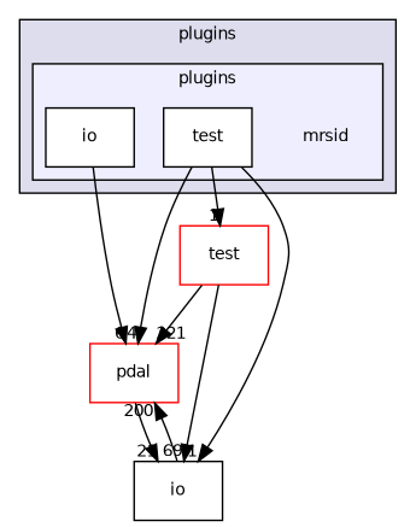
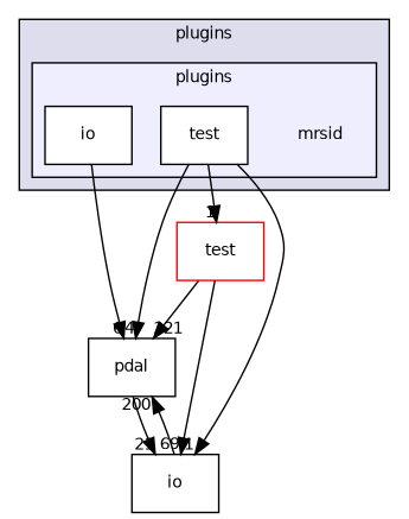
  digraph {
    compound=true
    node [fontname=Helvetica fontsize=10 shape=box fillcolor=white style=filled]
    edge [headlabel=1 labeldistance=1.5 labelfontname=Helvetica labelfontsize=10]
    n1 [label=mrsid shape=plaintext fillcolor="" style=""]
    n2 [color=black label=io]
    n3 [color=black label=test]
-   n4 [color=red label=pdal]
+   n4 [color=black label=pdal]
    n5 [color=red label=test]
    n6 [label=io fillcolor="" style=""]
    subgraph cluster_1 {
      bgcolor="#ddddee"
      fontname=Helvetica
      fontsize=10
      label=plugins
      pencolor=black
      subgraph cluster_2 {
        bgcolor="#eeeeff"
        fontname=Helvetica
        fontsize=10
        pencolor=black
        n1
        n2
        n3
      }
    }
    n2 -> n4 [headlabel=6]
    n3 -> n4 [headlabel=4]
    n3 -> n5
    n3 -> n6
    n4 -> n6 [headlabel=21]
    n5 -> n4 [headlabel=221]
    n5 -> n6 [headlabel=69]
    n6 -> n4 [headlabel=200]
  }
